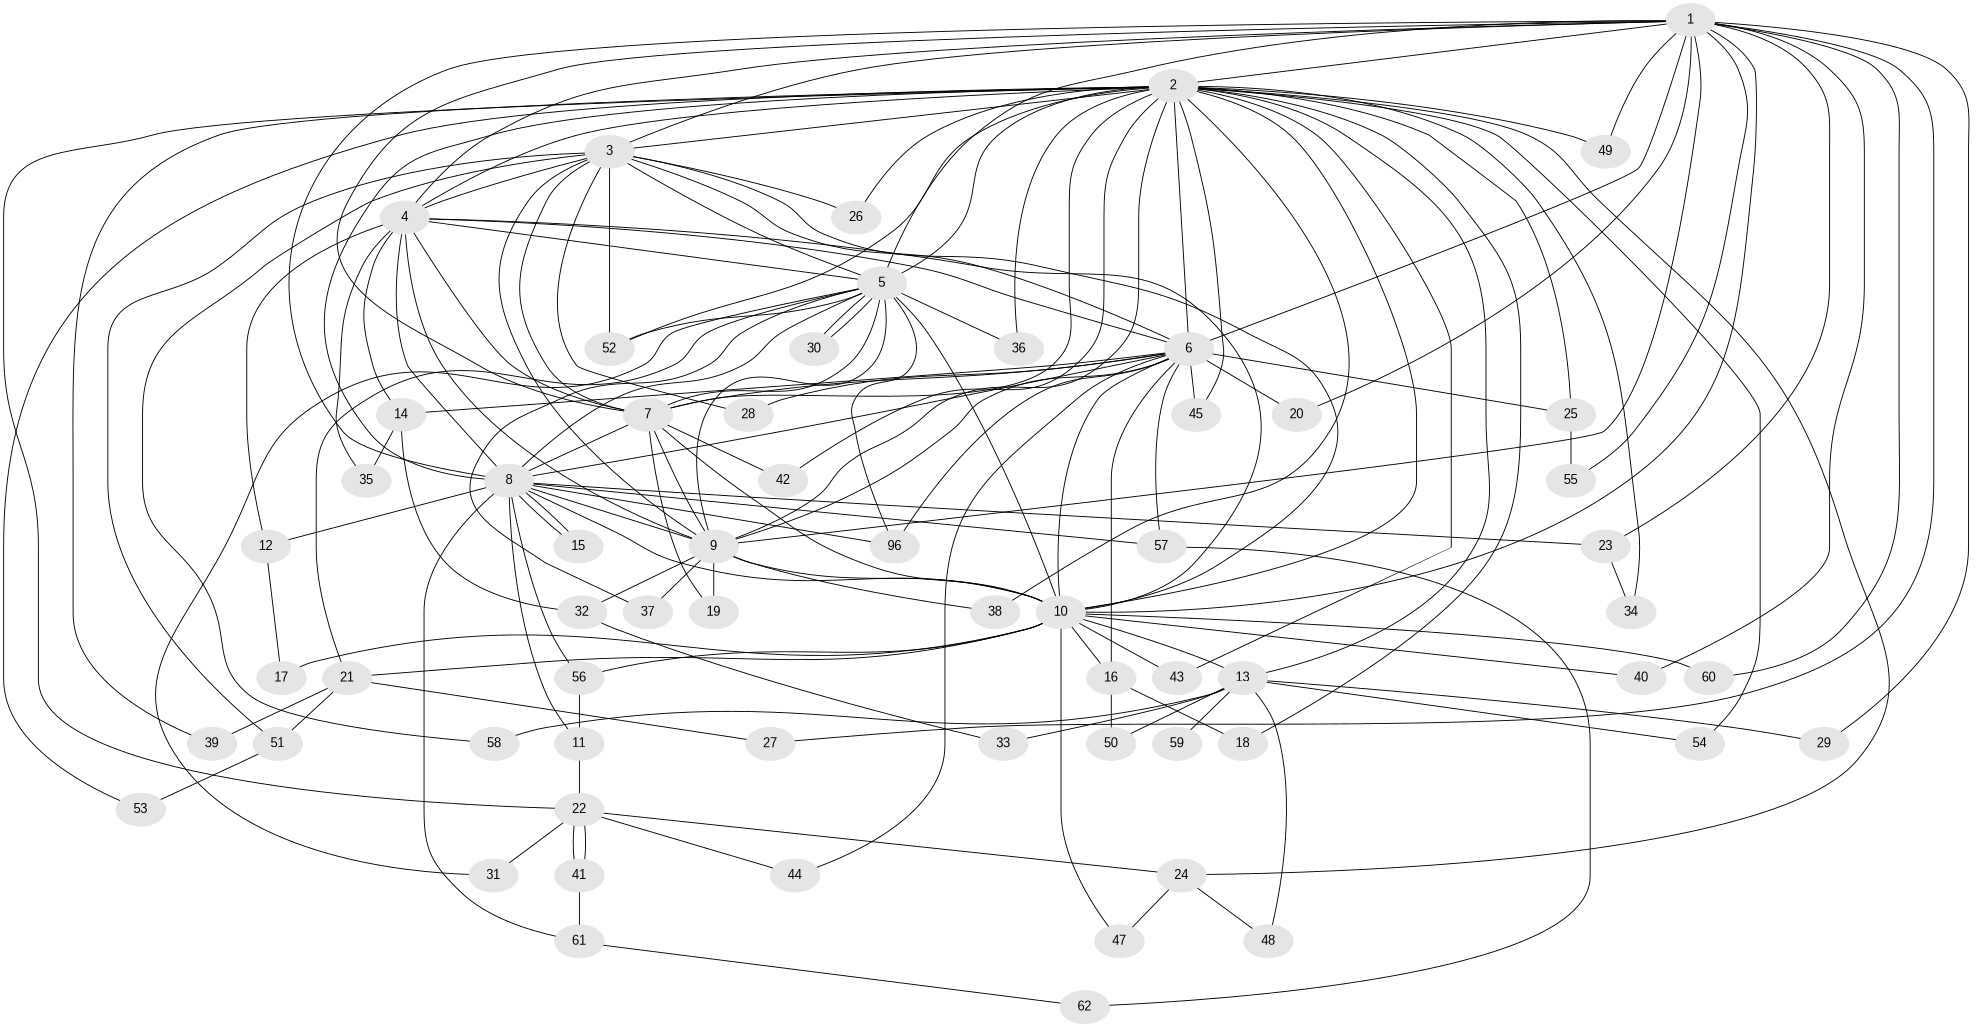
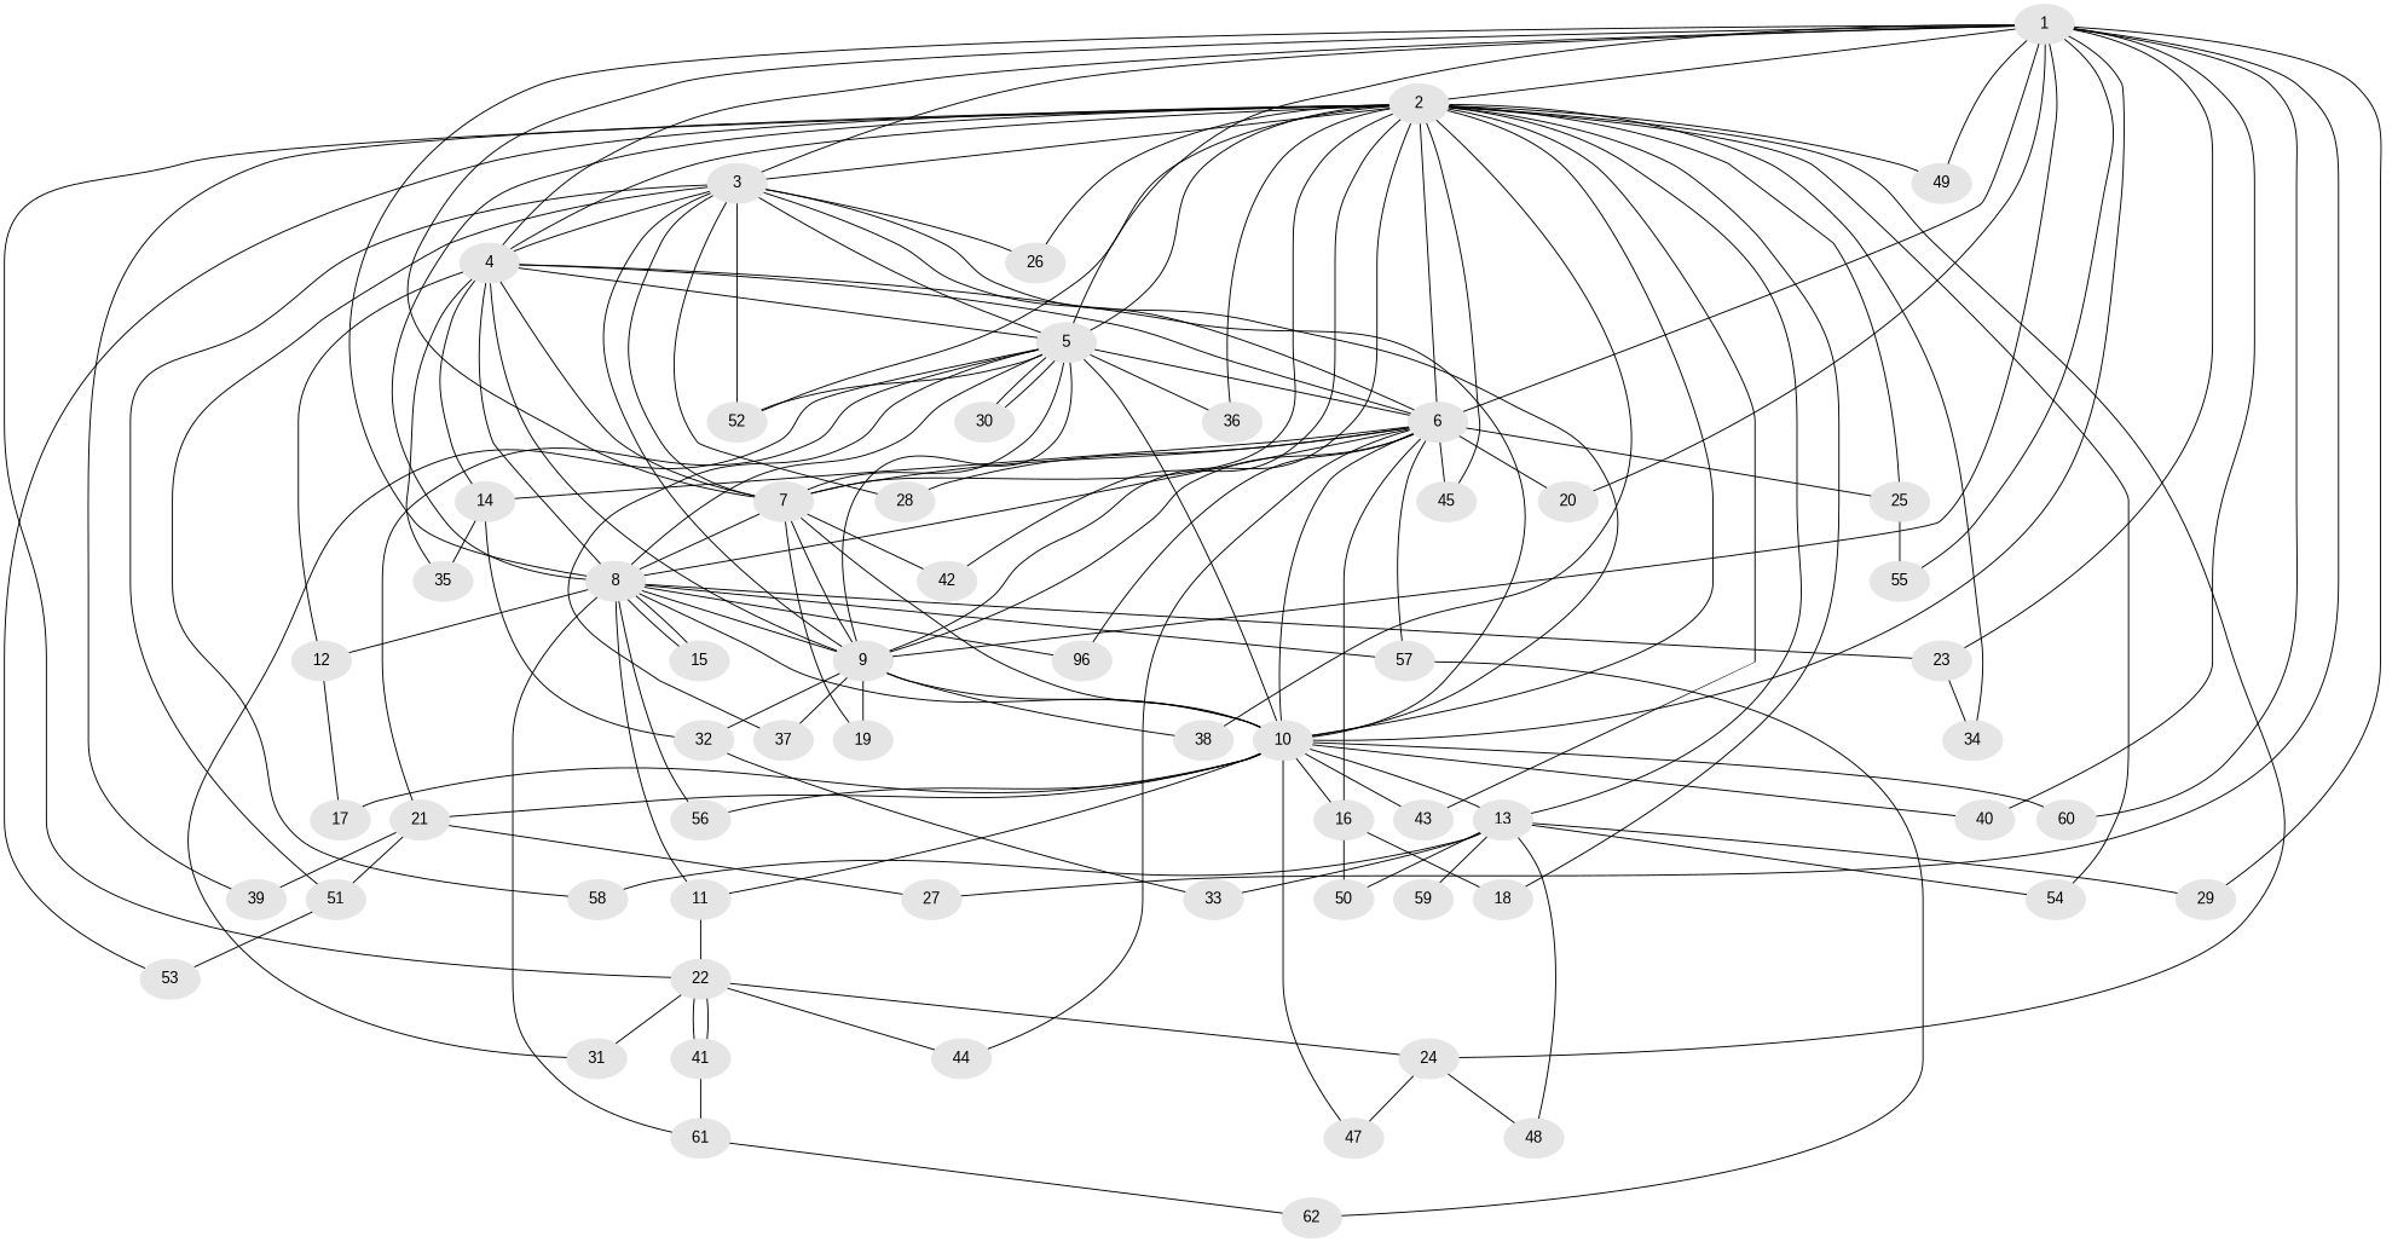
  graph {
    fontname="Liberation Sans"
    node [color=gray90 fontname="Liberation Sans" style=filled]
    edge [fontname="Liberation Sans"]
    1
    2
    3
    4
    5
    6
    7
    8
    9
    10
    20
    23
    27
    29
    40
    49
    55
    60
    13
    18
    22
    24
    25
    26
    34
    36
    38
    39
    42
    43
    45
    52
    53
    54
    28
    51
    58
    12
    14
    35
    21
    30
    31
    37
    16
    44
    n47 [label=96]
    57
    19
    11
    15
    56
    61
    32
    17
    47
    33
    48
    50
    59
    41
    62
    1 -- 2
    1 -- 3
    1 -- 4
    1 -- 5
    1 -- 6
    1 -- 7
    1 -- 8
    1 -- 9
    1 -- 10
    1 -- 20
    1 -- 23
    1 -- 27
    1 -- 29
    1 -- 40
    1 -- 49
    1 -- 55
    1 -- 60
    2 -- 3
    2 -- 4
    2 -- 5
    2 -- 6
    2 -- 7
    2 -- 8
    2 -- 9
    2 -- 10
    2 -- 49
    2 -- 13
    2 -- 18
    2 -- 22
    2 -- 24
    2 -- 25
    2 -- 26
    2 -- 34
    2 -- 36
    2 -- 38
    2 -- 39
    2 -- 42
    2 -- 43
    2 -- 45
    2 -- 52
    2 -- 53
    2 -- 54
    3 -- 4
    3 -- 5
    3 -- 6
    3 -- 7
    3 -- 9
    3 -- 10
    3 -- 26
    3 -- 52
    3 -- 28
    3 -- 51
    3 -- 58
    4 -- 5
    4 -- 6
    4 -- 7
    4 -- 8
    4 -- 9
    4 -- 10
    4 -- 12
    4 -- 14
    4 -- 35
-   5 -- n47
+   5 -- 6
    5 -- 7
    5 -- 8
    5 -- 9
    5 -- 10
    5 -- 36
    5 -- 52
    5 -- 21
    5 -- 30
    5 -- 30
    5 -- 31
    5 -- 37
    6 -- 7
    6 -- 8
    6 -- 9
    6 -- 10
    6 -- 20
    6 -- 25
    6 -- 45
    6 -- 28
    6 -- 14
    6 -- 16
    6 -- 44
    6 -- n47
    6 -- 57
    7 -- 8
    7 -- 9
    7 -- 10
    7 -- 42
    7 -- 19
    8 -- 9
    8 -- 10
    8 -- 23
    8 -- 12
    8 -- n47
    8 -- 57
    8 -- 11
    8 -- 15
    8 -- 15
    8 -- 56
    8 -- 61
    9 -- 10
    9 -- 38
    9 -- 37
    9 -- 19
    9 -- 32
    10 -- 40
    10 -- 60
    10 -- 13
    10 -- 43
    10 -- 21
    10 -- 16
-   56 -- 11
+   10 -- 11
    10 -- 56
    10 -- 17
    10 -- 47
    23 -- 34
    13 -- 29
    13 -- 54
    13 -- 58
    13 -- 33
    13 -- 48
    13 -- 50
    13 -- 59
    22 -- 24
    22 -- 31
    22 -- 44
    22 -- 41
    22 -- 41
    24 -- 47
    24 -- 48
    25 -- 55
    51 -- 53
    12 -- 17
    14 -- 35
    14 -- 32
    21 -- 27
    21 -- 39
    21 -- 51
    16 -- 18
    16 -- 50
    57 -- 62
    11 -- 22
    61 -- 62
    32 -- 33
    41 -- 61
  }
